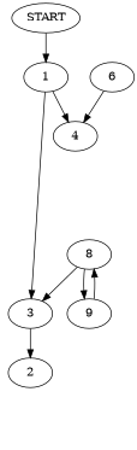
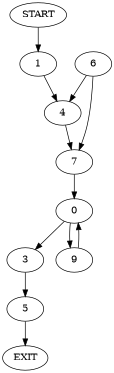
  digraph {
    n1 [label=START]
    1
    3
    4
-   5 [label=2]
+   5
+   7
+   n7 [label=EXIT]
    6
-   8
+   8 [label=0]
    9
    n1 -> 1
-   1 -> 3
    1 -> 4
    3 -> 5
+   4 -> 7
+   5 -> n7
+   7 -> 8
    6 -> 4
+   6 -> 7
    8 -> 3
    8 -> 9
    9 -> 8
  }
